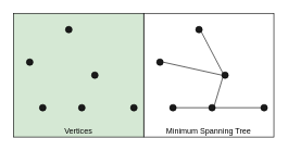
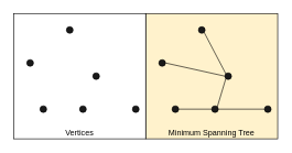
  <mxCell id="0" />
  <mxCell id="1" parent="0" />
- <mxCell id="2" value="Minimum Spanning Tree" style="rounded=0;whiteSpace=wrap;html=1;fontSize=12;fontColor=#000000;verticalAlign=bottom;" parent="1" vertex="1"><mxGeometry x="220" y="20" width="200" height="190" as="geometry" /></mxCell>
- <mxCell id="3" value="Vertices&lt;br style=&quot;font-size: 12px;&quot;&gt;" style="rounded=0;whiteSpace=wrap;html=1;fontSize=12;fontColor=#000000;verticalAlign=bottom;fillColor=#d5e8d4;" parent="1" vertex="1"><mxGeometry y="20" width="200" height="190" as="geometry" x="20" /></mxCell>
+ <mxCell id="2" value="Minimum Spanning Tree" style="rounded=0;whiteSpace=wrap;html=1;fontSize=12;fontColor=#000000;verticalAlign=bottom;fillColor=#fff2cc;" parent="1" vertex="1"><mxGeometry x="220" y="20" width="200" height="190" as="geometry" /></mxCell>
+ <mxCell id="3" value="Vertices&lt;br style=&quot;font-size: 12px;&quot;&gt;" style="rounded=0;whiteSpace=wrap;html=1;fontSize=12;fontColor=#000000;verticalAlign=bottom;" parent="1" vertex="1"><mxGeometry y="20" width="200" height="190" as="geometry" x="20" /></mxCell>
  <mxCell id="4" value="" style="ellipse;whiteSpace=wrap;html=1;aspect=fixed;fillColor=#1A1A1A;fontColor=#FFFFFF;" parent="1" vertex="1"><mxGeometry x="100" y="40" width="10" height="10" as="geometry" /></mxCell>
  <mxCell id="5" value="" style="ellipse;whiteSpace=wrap;html=1;aspect=fixed;fillColor=#1A1A1A;fontColor=#FFFFFF;" parent="1" vertex="1"><mxGeometry x="140" y="110" width="10" height="10" as="geometry" /></mxCell>
  <mxCell id="6" value="" style="ellipse;whiteSpace=wrap;html=1;aspect=fixed;fillColor=#1A1A1A;fontColor=#FFFFFF;" parent="1" vertex="1"><mxGeometry x="120" y="160" width="10" height="10" as="geometry" /></mxCell>
  <mxCell id="7" value="" style="ellipse;whiteSpace=wrap;html=1;aspect=fixed;fillColor=#1A1A1A;fontColor=#FFFFFF;" parent="1" vertex="1"><mxGeometry x="60" y="160" width="10" height="10" as="geometry" /></mxCell>
  <mxCell id="8" value="" style="ellipse;whiteSpace=wrap;html=1;aspect=fixed;fillColor=#1A1A1A;fontColor=#FFFFFF;" parent="1" vertex="1"><mxGeometry x="200" y="160" width="10" height="10" as="geometry" /></mxCell>
  <mxCell id="9" value="" style="ellipse;whiteSpace=wrap;html=1;aspect=fixed;fillColor=#1A1A1A;fontColor=#FFFFFF;" parent="1" vertex="1"><mxGeometry x="40" y="90" width="10" height="10" as="geometry" /></mxCell>
  <mxCell id="10" style="edgeStyle=none;rounded=0;orthogonalLoop=1;jettySize=auto;html=1;exitX=1;exitY=1;exitDx=0;exitDy=0;entryX=0;entryY=0;entryDx=0;entryDy=0;fontColor=#FFFFFF;endArrow=none;endFill=0;" parent="1" source="11" target="14" edge="1"><mxGeometry relative="1" as="geometry" /></mxCell>
  <mxCell id="11" value="" style="ellipse;whiteSpace=wrap;html=1;aspect=fixed;fillColor=#1A1A1A;fontColor=#FFFFFF;" parent="1" vertex="1"><mxGeometry x="300" y="40" width="10" height="10" as="geometry" /></mxCell>
  <mxCell id="12" style="rounded=0;orthogonalLoop=1;jettySize=auto;html=1;exitX=0;exitY=1;exitDx=0;exitDy=0;entryX=1;entryY=0;entryDx=0;entryDy=0;fontColor=#FFFFFF;endArrow=none;endFill=0;" parent="1" source="14" target="17" edge="1"><mxGeometry relative="1" as="geometry" /></mxCell>
  <mxCell id="13" style="edgeStyle=none;rounded=0;orthogonalLoop=1;jettySize=auto;html=1;exitX=0;exitY=0.5;exitDx=0;exitDy=0;entryX=1;entryY=0.5;entryDx=0;entryDy=0;fontColor=#FFFFFF;endArrow=none;endFill=0;" parent="1" source="14" target="20" edge="1"><mxGeometry relative="1" as="geometry" /></mxCell>
  <mxCell id="14" value="" style="ellipse;whiteSpace=wrap;html=1;aspect=fixed;fillColor=#1A1A1A;fontColor=#FFFFFF;" parent="1" vertex="1"><mxGeometry x="340" y="110" width="10" height="10" as="geometry" /></mxCell>
  <mxCell id="15" style="edgeStyle=none;rounded=0;orthogonalLoop=1;jettySize=auto;html=1;entryX=1;entryY=0.5;entryDx=0;entryDy=0;fontColor=#FFFFFF;endArrow=none;endFill=0;" parent="1" source="17" target="18" edge="1"><mxGeometry relative="1" as="geometry" /></mxCell>
  <mxCell id="16" style="edgeStyle=none;rounded=0;orthogonalLoop=1;jettySize=auto;html=1;entryX=0;entryY=0.5;entryDx=0;entryDy=0;fontColor=#FFFFFF;endArrow=none;endFill=0;" parent="1" source="17" target="19" edge="1"><mxGeometry relative="1" as="geometry" /></mxCell>
  <mxCell id="17" value="" style="ellipse;whiteSpace=wrap;html=1;aspect=fixed;fillColor=#1A1A1A;fontColor=#FFFFFF;" parent="1" vertex="1"><mxGeometry x="320" y="160" width="10" height="10" as="geometry" /></mxCell>
  <mxCell id="18" value="" style="ellipse;whiteSpace=wrap;html=1;aspect=fixed;fillColor=#1A1A1A;fontColor=#FFFFFF;" parent="1" vertex="1"><mxGeometry x="260" y="160" width="10" height="10" as="geometry" /></mxCell>
  <mxCell id="19" value="" style="ellipse;whiteSpace=wrap;html=1;aspect=fixed;fillColor=#1A1A1A;fontColor=#FFFFFF;" parent="1" vertex="1"><mxGeometry x="400" y="160" width="10" height="10" as="geometry" /></mxCell>
  <mxCell id="20" value="" style="ellipse;whiteSpace=wrap;html=1;aspect=fixed;fillColor=#1A1A1A;fontColor=#FFFFFF;" parent="1" vertex="1"><mxGeometry x="240" y="90" width="10" height="10" as="geometry" /></mxCell>
